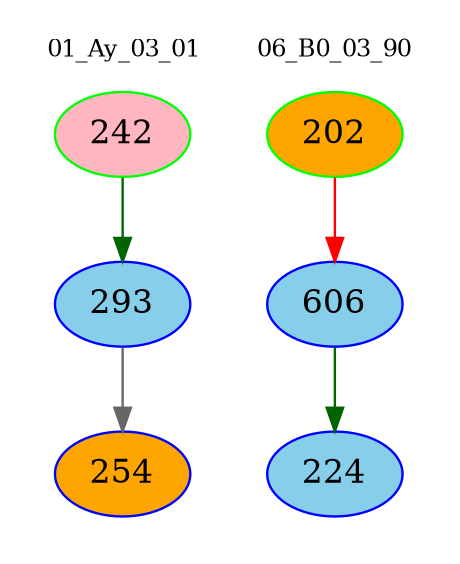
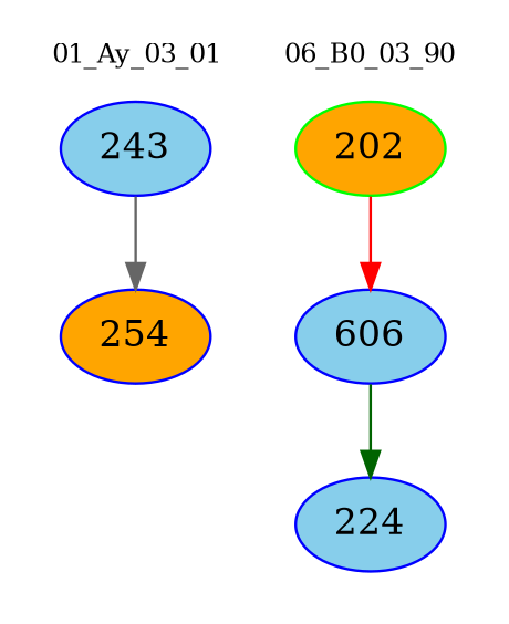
  digraph {
    node [color=blue fillcolor=skyblue style=filled]
    edge [color=darkgreen]
-   n1 [color=green fillcolor=lightpink label=242]
-   n2 [label=293]
+   n2 [label=243]
    n3 [fillcolor=orange label=254]
    n4 [color=green fillcolor=orange label=202]
    n5 [label=606]
    n6 [label=224]
    subgraph cluster_1 {
      color=white
      fontsize=10
      label="01_Ay_03_01"
-     n1
      n2
      n3
    }
    subgraph cluster_2 {
      color=white
      fontsize=10
      label="06_B0_03_90"
      n4
      n5
      n6
    }
-   n1 -> n2
    n2 -> n3 [color=gray40]
    n4 -> n5 [color=red]
    n5 -> n6
  }
